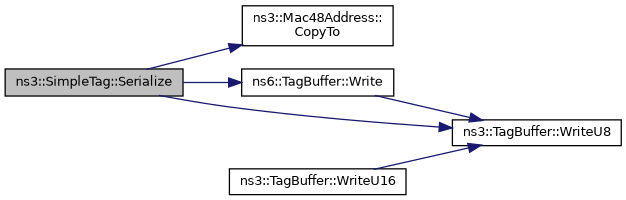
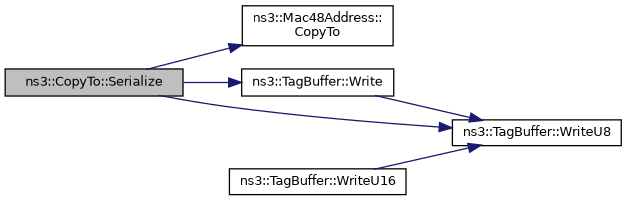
  digraph {
    rankdir=LR
    node [color=black fillcolor=white fontname=Helvetica fontsize=10 shape=record style=filled]
    edge [color=midnightblue fontname=Helvetica fontsize=10 labelfontname=Helvetica labelfontsize=10 style=solid]
-   n1 [fillcolor=grey75 fontcolor=black height=0.2 label="ns3::SimpleTag::Serialize" width=0.4]
+   n1 [fillcolor=grey75 fontcolor=black height=0.2 label="ns3::CopyTo::Serialize" width=0.4]
    n2 [height=0.2 label="ns3::Mac48Address::\lCopyTo" width=0.4]
-   n3 [height=0.2 label="ns6::TagBuffer::Write" width=0.4]
+   n3 [height=0.2 label="ns3::TagBuffer::Write" width=0.4]
    n4 [height=0.2 label="ns3::TagBuffer::WriteU8" width=0.4]
    n5 [height=0.2 label="ns3::TagBuffer::WriteU16" width=0.4]
    n1 -> n2
    n1 -> n3
    n1 -> n4
    n3 -> n4
    n5 -> n4
  }
